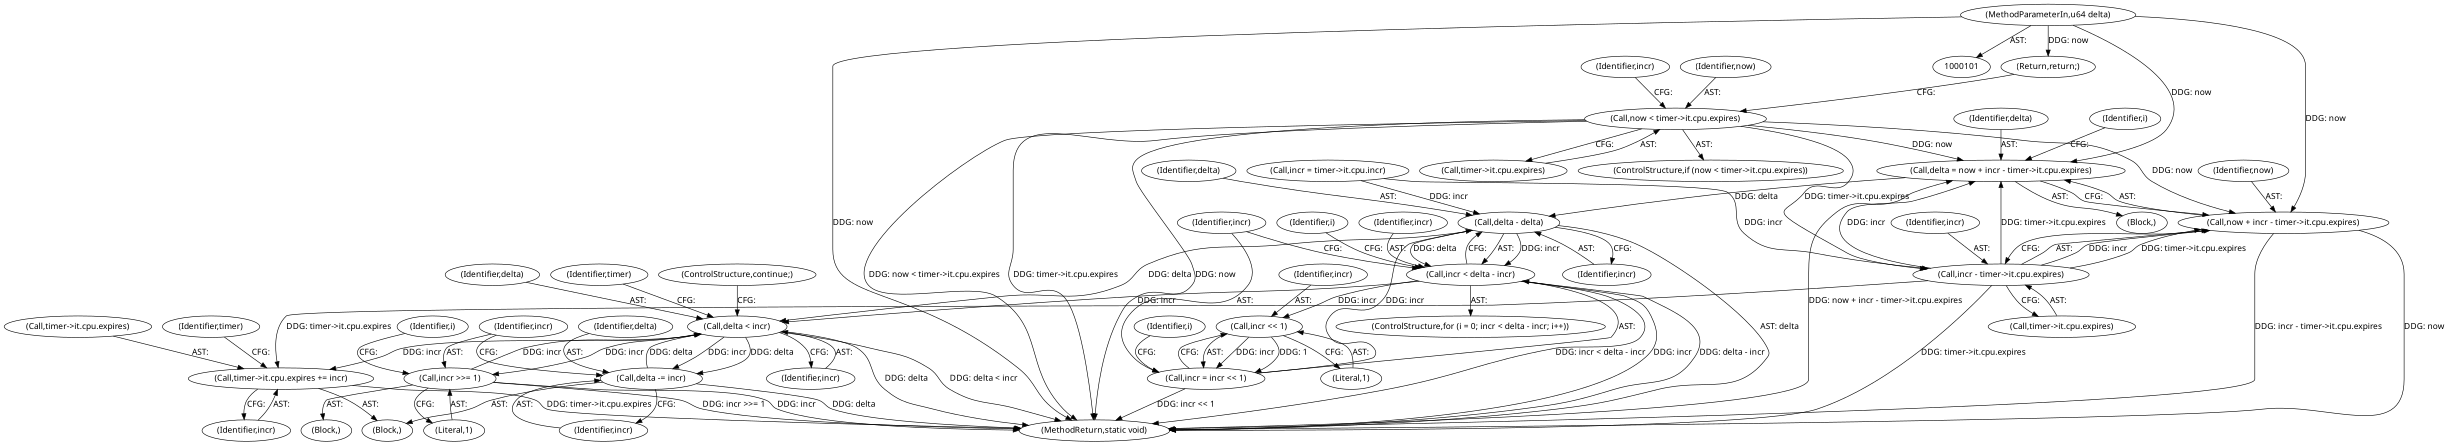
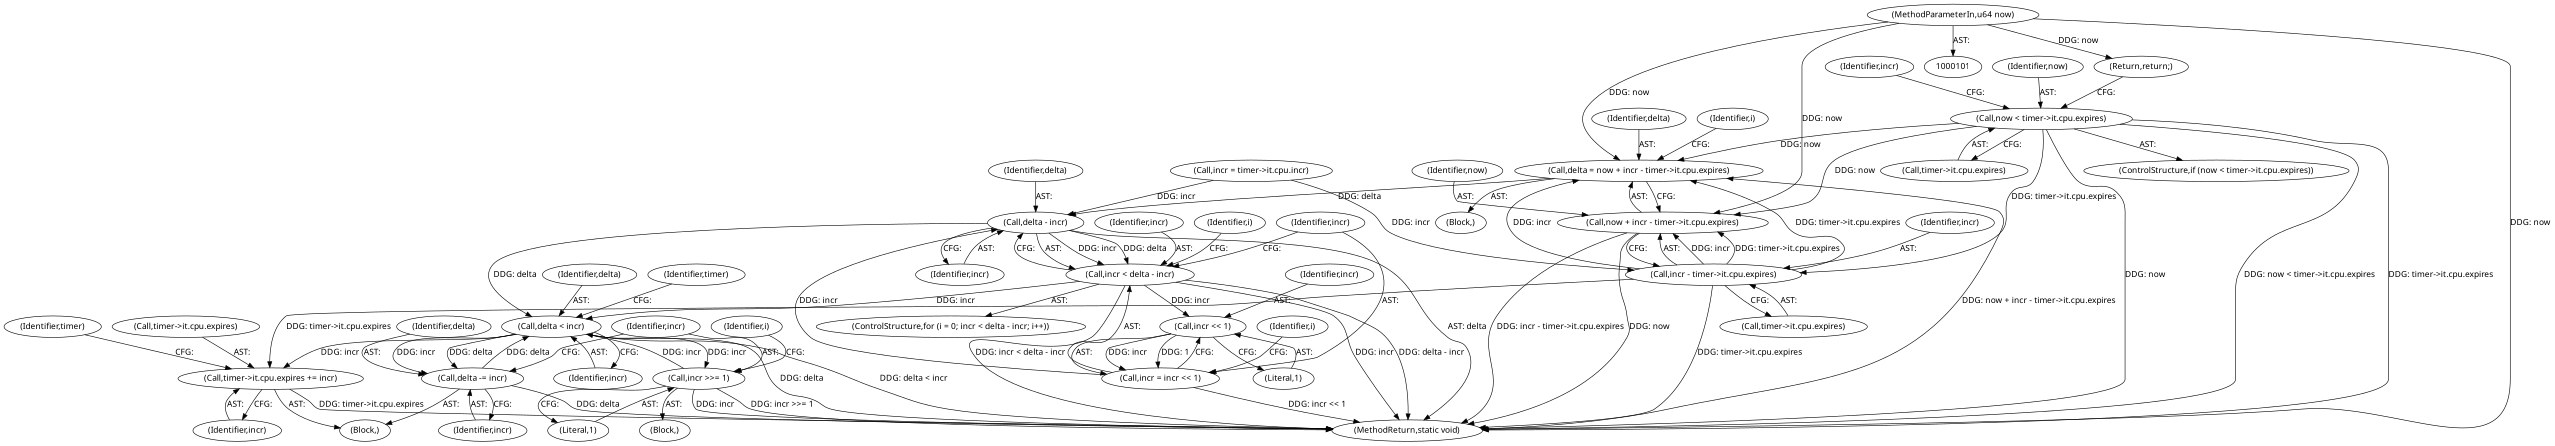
  digraph {
    fontname="Noto Sans"
    node [fontname="Noto Sans"]
    edge [fontname="Noto Sans"]
    n1 [label="(Call,now < timer->it.cpu.expires)"]
    n2 [label="(Call,delta = now + incr - timer->it.cpu.expires)"]
    n3 [label="(Call,now + incr - timer->it.cpu.expires)"]
    n4 [label="(Call,incr - timer->it.cpu.expires)"]
    n5 [label="(ControlStructure,if (now < timer->it.cpu.expires))"]
    n6 [label="(MethodReturn,static void)"]
    n7 [label="(Call,timer->it.cpu.expires)"]
-   n8 [label="(Call,delta - delta)"]
+   n8 [label="(Call,delta - incr)"]
    n9 [label="(Block,)"]
    n10 [label="(Call,timer->it.cpu.expires += incr)"]
    n11 [label="(Call,timer->it.cpu.expires)"]
-   n12 [label="(MethodParameterIn,u64 delta)"]
+   n12 [label="(MethodParameterIn,u64 now)"]
    1000101
    n14 [label="(Return,return;)"]
    n15 [label="(Call,incr < delta - incr)"]
    n16 [label="(Call,delta < incr)"]
    n17 [label="(Identifier,incr)"]
    n18 [label="(Call,incr << 1)"]
    n19 [label="(ControlStructure,for (i = 0; incr < delta - incr; i++))"]
    n20 [label="(Call,incr >>= 1)"]
    n21 [label="(Call,delta -= incr)"]
    n22 [label="(Identifier,incr)"]
    n23 [label="(Call,incr = incr << 1)"]
    n24 [label="(Literal,1)"]
    n25 [label="(Block,)"]
    n26 [label="(Literal,1)"]
    n27 [label="(Block,)"]
    n28 [label="(Identifier,incr)"]
    n29 [label="(Identifier,incr)"]
    n30 [label="(Identifier,delta)"]
    n31 [label="(Identifier,delta)"]
    n32 [label="(Identifier,incr)"]
    n33 [label="(Identifier,i)"]
    n34 [label="(Identifier,incr)"]
    n35 [label="(Call,timer->it.cpu.expires)"]
    n36 [label="(Identifier,i)"]
    n37 [label="(Identifier,timer)"]
    n38 [label="(Identifier,timer)"]
    n39 [label="(Identifier,i)"]
    n40 [label="(Identifier,incr)"]
    n41 [label="(Identifier,now)"]
    n42 [label="(Identifier,incr)"]
    n43 [label="(Call,incr = timer->it.cpu.incr)"]
    n44 [label="(Identifier,delta)"]
    n45 [label="(Identifier,incr)"]
    n46 [label="(Identifier,i)"]
    n47 [label="(Identifier,delta)"]
-   n48 [label="(ControlStructure,continue;)"]
    n49 [label="(Identifier,now)"]
    n50 [label="(Identifier,incr)"]
    n1 -> n2 [label="DDG: now"]
    n1 -> n3 [label="DDG: now"]
    n1 -> n4 [label="DDG: timer->it.cpu.expires"]
    n1 -> n5 [label="AST: "]
    n1 -> n6 [label="DDG: now"]
    n1 -> n6 [label="DDG: now < timer->it.cpu.expires"]
    n1 -> n6 [label="DDG: timer->it.cpu.expires"]
    n1 -> n7 [label="CFG: "]
    n2 -> n3 [label="CFG: "]
    n2 -> n8 [label="DDG: delta"]
    n2 -> n9 [label="AST: "]
    n3 -> n2 [label="AST: "]
    n3 -> n4 [label="CFG: "]
    n3 -> n6 [label="DDG: now"]
    n3 -> n6 [label="DDG: incr - timer->it.cpu.expires"]
    n4 -> n2 [label="DDG: incr"]
    n4 -> n2 [label="DDG: timer->it.cpu.expires"]
    n4 -> n3 [label="AST: "]
    n4 -> n3 [label="DDG: incr"]
    n4 -> n3 [label="DDG: timer->it.cpu.expires"]
    n4 -> n6 [label="DDG: timer->it.cpu.expires"]
    n4 -> n10 [label="DDG: timer->it.cpu.expires"]
    n4 -> n11 [label="CFG: "]
    n6 -> n2 [label="DDG: now + incr - timer->it.cpu.expires"]
    n7 -> n1 [label="AST: "]
    n8 -> n6 [label="AST: delta"]
    n8 -> n15 [label="AST: "]
    n8 -> n15 [label="DDG: incr"]
    n8 -> n15 [label="DDG: delta"]
    n8 -> n16 [label="DDG: delta"]
    n8 -> n17 [label="CFG: "]
    n10 -> n6 [label="DDG: timer->it.cpu.expires"]
    n10 -> n27 [label="AST: "]
    n10 -> n28 [label="CFG: "]
    n11 -> n4 [label="AST: "]
    n12 -> n2 [label="DDG: now"]
    n12 -> n3 [label="DDG: now"]
    n12 -> n6 [label="DDG: now"]
    n12 -> 1000101 [label="AST: "]
    n12 -> n14 [label="DDG: now"]
    n14 -> n1 [label="CFG: "]
    n15 -> n6 [label="DDG: incr < delta - incr"]
    n15 -> n6 [label="DDG: incr"]
    n15 -> n6 [label="DDG: delta - incr"]
    n15 -> n8 [label="CFG: "]
    n15 -> n16 [label="DDG: incr"]
    n15 -> n18 [label="DDG: incr"]
    n15 -> n19 [label="AST: "]
    n16 -> n6 [label="DDG: delta"]
    n16 -> n6 [label="DDG: delta < incr"]
    n16 -> n10 [label="DDG: incr"]
    n16 -> n20 [label="DDG: incr"]
    n16 -> n21 [label="DDG: incr"]
    n16 -> n21 [label="DDG: delta"]
    n16 -> n22 [label="CFG: "]
    n17 -> n8 [label="AST: "]
    n18 -> n23 [label="AST: "]
    n18 -> n23 [label="DDG: incr"]
    n18 -> n23 [label="DDG: 1"]
    n18 -> n24 [label="CFG: "]
    n20 -> n6 [label="DDG: incr >>= 1"]
    n20 -> n6 [label="DDG: incr"]
    n20 -> n16 [label="DDG: incr"]
    n20 -> n25 [label="AST: "]
    n20 -> n26 [label="CFG: "]
    n21 -> n6 [label="DDG: delta"]
    n21 -> n16 [label="DDG: delta"]
    n21 -> n27 [label="AST: "]
    n21 -> n29 [label="CFG: "]
    n22 -> n16 [label="AST: "]
    n23 -> n6 [label="DDG: incr << 1"]
    n23 -> n8 [label="DDG: incr"]
    n23 -> n15 [label="AST: "]
    n23 -> n18 [label="CFG: "]
    n24 -> n18 [label="AST: "]
    n26 -> n20 [label="AST: "]
    n28 -> n10 [label="AST: "]
    n29 -> n21 [label="AST: "]
    n30 -> n16 [label="AST: "]
    n31 -> n2 [label="AST: "]
    n32 -> n1 [label="CFG: "]
    n33 -> n23 [label="CFG: "]
    n34 -> n18 [label="AST: "]
    n35 -> n10 [label="AST: "]
    n36 -> n2 [label="CFG: "]
    n37 -> n10 [label="CFG: "]
    n38 -> n16 [label="CFG: "]
    n39 -> n15 [label="CFG: "]
    n40 -> n20 [label="AST: "]
    n40 -> n21 [label="CFG: "]
    n41 -> n1 [label="AST: "]
    n42 -> n15 [label="CFG: "]
    n42 -> n23 [label="AST: "]
    n43 -> n4 [label="DDG: incr"]
    n43 -> n8 [label="DDG: incr"]
    n44 -> n8 [label="AST: "]
    n45 -> n15 [label="AST: "]
    n46 -> n20 [label="CFG: "]
    n47 -> n21 [label="AST: "]
-   n48 -> n16 [label="CFG: "]
    n49 -> n3 [label="AST: "]
    n50 -> n4 [label="AST: "]
  }
